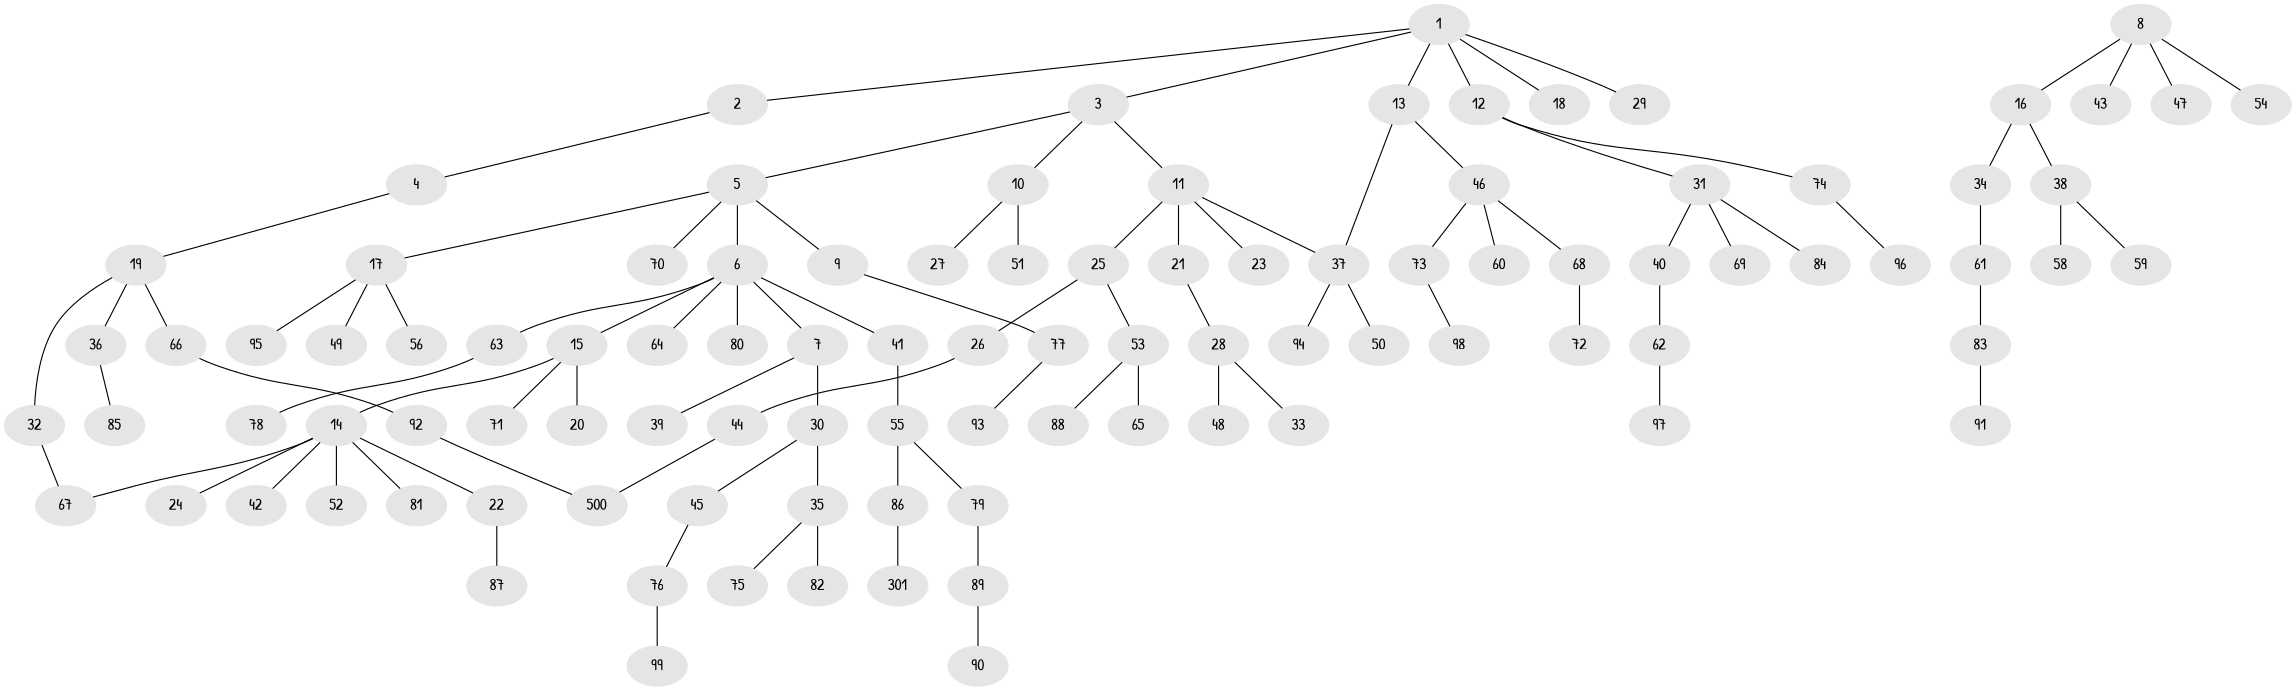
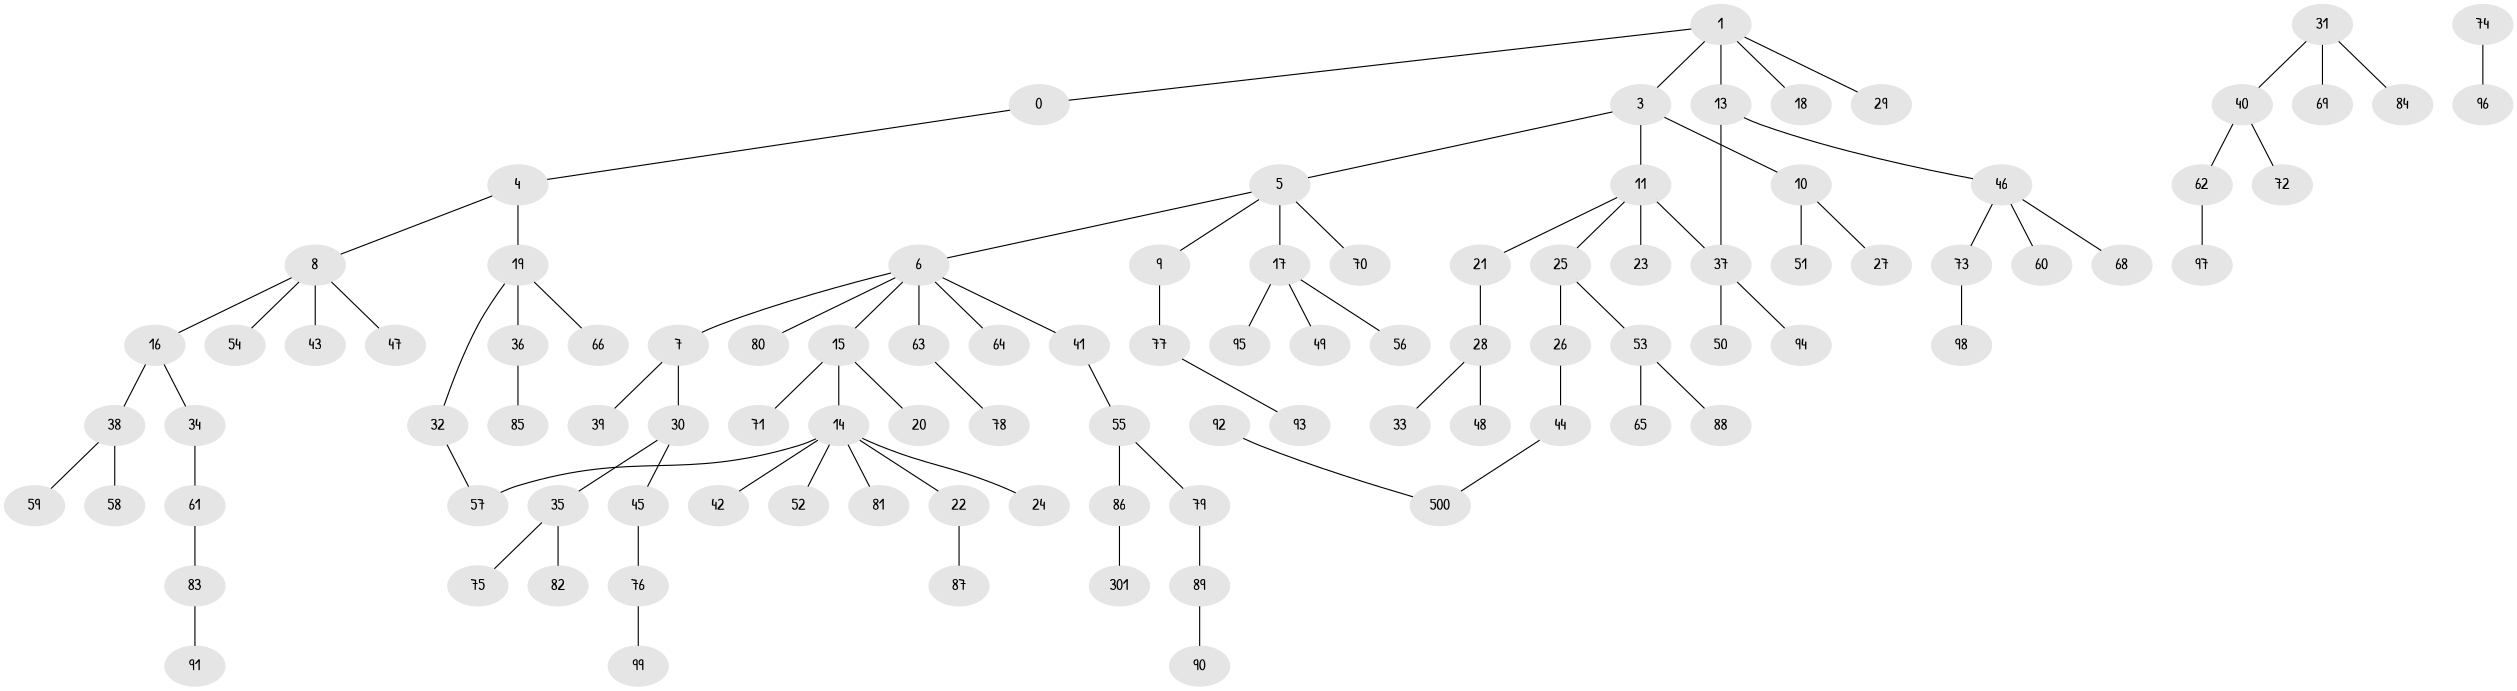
  graph {
    fontname="Patrick Hand"
    node [color=gray90 fontname="Patrick Hand" style=filled]
    edge [fontname="Patrick Hand"]
    1
-   2
+   2 [label=0]
    3
-   12
    13
    18
    29
    4
    5
    10
    11
    31
    74
    37
    46
    8
    19
    6
    9
    17
    70
    27
    51
    21
    23
    25
    16
    43
    47
    54
    32
    36
    66
    7
    15
    41
    63
    64
    80
    77
    49
    56
    95
    30
    39
    14
    22
    24
    42
    52
-   67
+   67 [label=57]
    81
    20
    71
    55
    78
    35
    45
    34
    38
    93
    28
    26
    53
    50
    94
    40
    69
    84
    96
    73
    60
    68
    98
    87
    61
    58
    59
    85
    92
    33
    48
    44
    65
    88
    n86 [label=500]
    75
    82
    76
    62
    83
    97
    79
    86
    99
    72
    89
    n98 [label=301]
    91
    90
    1 -- 2
    1 -- 3
-   1 -- 12
    1 -- 13
    1 -- 18
    1 -- 29
    2 -- 4
    3 -- 5
    3 -- 10
    3 -- 11
-   12 -- 31
-   12 -- 74
    13 -- 37
    13 -- 46
+   4 -- 8
    4 -- 19
    5 -- 6
    5 -- 9
    5 -- 17
    5 -- 70
    10 -- 27
    10 -- 51
    11 -- 37
    11 -- 21
    11 -- 23
    11 -- 25
    31 -- 40
    31 -- 69
    31 -- 84
    74 -- 96
    37 -- 50
    37 -- 94
    46 -- 73
    46 -- 60
    46 -- 68
    8 -- 16
    8 -- 43
    8 -- 47
    8 -- 54
    19 -- 32
    19 -- 36
    19 -- 66
    6 -- 7
    6 -- 15
    6 -- 41
    6 -- 63
    6 -- 64
    6 -- 80
    9 -- 77
    17 -- 49
    17 -- 56
    17 -- 95
    21 -- 28
    25 -- 26
    25 -- 53
    16 -- 34
    16 -- 38
    32 -- 67
    36 -- 85
-   66 -- 92
    7 -- 30
    7 -- 39
    15 -- 14
    15 -- 20
    15 -- 71
    41 -- 55
    63 -- 78
    77 -- 93
    30 -- 35
    30 -- 45
    14 -- 22
    14 -- 24
    14 -- 42
    14 -- 52
    14 -- 67
    14 -- 81
    22 -- 87
    55 -- 79
    55 -- 86
    35 -- 75
    35 -- 82
    45 -- 76
    34 -- 61
    38 -- 58
    38 -- 59
    28 -- 33
    28 -- 48
    26 -- 44
    53 -- 65
    53 -- 88
    40 -- 62
    73 -- 98
-   68 -- 72
+   40 -- 72
    61 -- 83
    92 -- n86
    44 -- n86
    76 -- 99
    62 -- 97
    83 -- 91
    79 -- 89
    86 -- n98
    89 -- 90
  }
